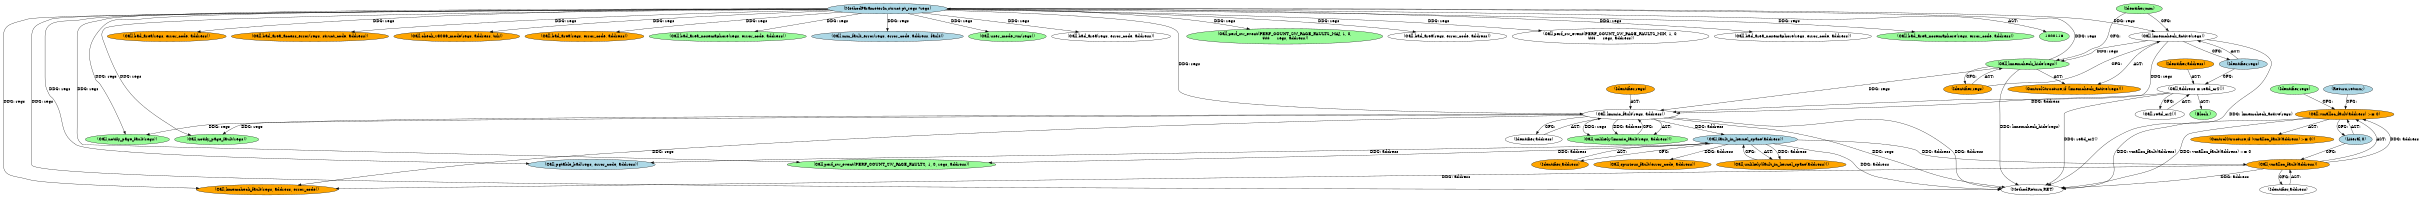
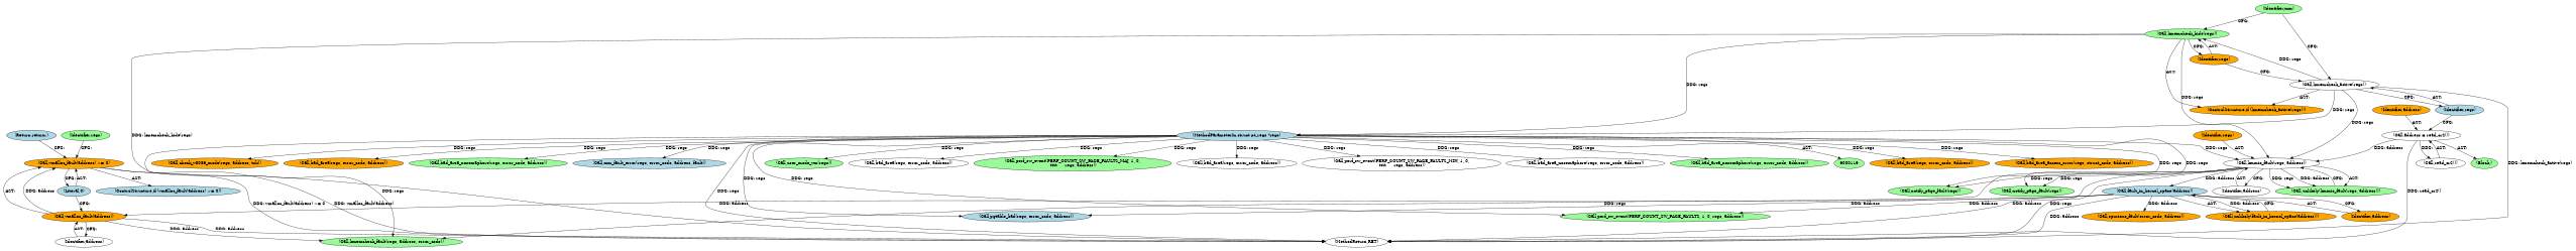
  digraph {
    node [fillcolor=orange style=filled]
    n1 [label="(Call,vmalloc_fault(address) >= 0)"]
    n2 [fillcolor=white label="(MethodReturn,RET)"]
-   n3 [label="(ControlStructure,if (vmalloc_fault(address) >= 0))"]
+   n3 [fillcolor=lightblue label="(ControlStructure,if (vmalloc_fault(address) >= 0))"]
    n4 [fillcolor=lightblue label="(Literal,0)"]
    n5 [label="(Call,vmalloc_fault(address))"]
-   n6 [label="(Call,kmemcheck_fault(regs, address, error_code))"]
+   n6 [fillcolor=palegreen label="(Call,kmemcheck_fault(regs, address, error_code))"]
    n7 [fillcolor=white label="(Identifier,address)"]
    n8 [fillcolor=lightblue label="(Call,fault_in_kernel_space(address))"]
    n9 [label="(Call,spurious_fault(error_code, address))"]
    n10 [fillcolor=palegreen label="(Call,perf_sw_event(PERF_COUNT_SW_PAGE_FAULTS, 1, 0, regs, address))"]
    n11 [label="(Call,unlikely(fault_in_kernel_space(address)))"]
    n12 [fillcolor=lightblue label="(Call,pgtable_bad(regs, error_code, address))"]
    n13 [label="(Identifier,address)"]
    n14 [fillcolor=white label="(Call,kmmio_fault(regs, address))"]
    n15 [fillcolor=white label="(Identifier,address)"]
    n16 [fillcolor=palegreen label="(Call,notify_page_fault(regs))"]
    n17 [fillcolor=palegreen label="(Call,unlikely(kmmio_fault(regs, address)))"]
    n18 [fillcolor=palegreen label="(Call,notify_page_fault(regs))"]
    n19 [fillcolor=palegreen label="(Call,kmemcheck_hide(regs))"]
    n20 [label="(ControlStructure,if (kmemcheck_active(regs)))"]
    n21 [label="(Identifier,regs)"]
    n22 [fillcolor=lightblue label="(MethodParameterIn,struct pt_regs *regs)"]
    n23 [fillcolor=white label="(Call,kmemcheck_active(regs))"]
    n24 [fillcolor=lightblue label="(Identifier,regs)"]
    n25 [fillcolor=white label="(Call,address = read_cr2())"]
    n26 [label="(Call,bad_area(regs, error_code, address))"]
    n27 [label="(Call,bad_area_access_error(regs, struct_code, address))"]
    n28 [label="(Call,check_v8086_mode(regs, address, tsk))"]
    n29 [label="(Call,bad_area(regs, error_code, address))"]
    n30 [fillcolor=palegreen label="(Call,bad_area_nosemaphore(regs, error_code, address))"]
    n31 [fillcolor=lightblue label="(Call,mm_fault_error(regs, error_code, address, fault))"]
    n32 [fillcolor=palegreen label="(Call,user_mode_vm(regs))"]
    n33 [fillcolor=white label="(Call,bad_area(regs, error_code, address))"]
    n34 [fillcolor=palegreen label="(Call,perf_sw_event(PERF_COUNT_SW_PAGE_FAULTS_MAJ, 1, 0,\n \t\t\t\t      regs, address))"]
    n35 [fillcolor=white label="(Call,bad_area(regs, error_code, address))"]
    n36 [fillcolor=white label="(Call,perf_sw_event(PERF_COUNT_SW_PAGE_FAULTS_MIN, 1, 0,\n \t\t\t\t      regs, address))"]
    n37 [fillcolor=white label="(Call,bad_area_nosemaphore(regs, error_code, address))"]
    n38 [fillcolor=palegreen label="(Call,bad_area_nosemaphore(regs, error_code, address))"]
-   1000116 [fillcolor=palegreen]
+   1000116 [fillcolor=palegreen label=6000116]
    n40 [fillcolor=white label="(Call,read_cr2())"]
    n41 [fillcolor=palegreen label="(Block,)"]
    n42 [label="(Identifier,address)"]
    n43 [fillcolor=lightblue label="(Return,return;)"]
    n44 [fillcolor=palegreen label="(Identifier,regs)"]
    n45 [fillcolor=palegreen label="(Identifier,mm)"]
    n46 [label="(Identifier,regs)"]
    n1 -> n2 [label="DDG: vmalloc_fault(address)"]
    n1 -> n2 [label="DDG: vmalloc_fault(address) >= 0"]
    n1 -> n3 [label="AST: "]
    n1 -> n4 [label="CFG: "]
    n4 -> n1 [label="AST: "]
    n4 -> n5 [label="CFG: "]
    n5 -> n1 [label="AST: "]
    n5 -> n1 [label="DDG: address"]
    n5 -> n2 [label="DDG: address"]
    n5 -> n6 [label="DDG: address"]
    n5 -> n7 [label="CFG: "]
    n7 -> n5 [label="AST: "]
    n8 -> n2 [label="DDG: address"]
    n8 -> n5 [label="DDG: address"]
    n8 -> n9 [label="DDG: address"]
    n8 -> n10 [label="DDG: address"]
    n8 -> n11 [label="AST: "]
    n8 -> n11 [label="DDG: address"]
    n8 -> n12 [label="DDG: address"]
    n8 -> n13 [label="CFG: "]
    n11 -> n8 [label="CFG: "]
    n13 -> n8 [label="AST: "]
    n14 -> n2 [label="DDG: regs"]
    n14 -> n2 [label="DDG: address"]
    n14 -> n6 [label="DDG: regs"]
    n14 -> n8 [label="DDG: address"]
    n14 -> n15 [label="CFG: "]
    n14 -> n16 [label="DDG: regs"]
    n14 -> n17 [label="AST: "]
    n14 -> n17 [label="DDG: regs"]
    n14 -> n17 [label="DDG: address"]
    n14 -> n18 [label="DDG: regs"]
    n15 -> n14 [label="AST: "]
    n17 -> n14 [label="CFG: "]
    n19 -> n2 [label="DDG: kmemcheck_hide(regs)"]
    n19 -> n14 [label="DDG: regs"]
    n19 -> n20 [label="AST: "]
    n19 -> n21 [label="CFG: "]
    n19 -> n22 [label="DDG: regs"]
    n21 -> n19 [label="AST: "]
    n21 -> n23 [label="CFG: "]
    n22 -> n2 [label="DDG: regs"]
    n22 -> n6 [label="DDG: regs"]
    n22 -> n10 [label="DDG: regs"]
    n22 -> n12 [label="DDG: regs"]
    n22 -> n14 [label="DDG: regs"]
    n22 -> n16 [label="DDG: regs"]
    n22 -> n18 [label="DDG: regs"]
-   n22 -> n23 [label="DDG: regs"]
+   n23 -> n22 [label="DDG: regs"]
    n22 -> n26 [label="DDG: regs"]
    n22 -> n27 [label="DDG: regs"]
    n22 -> n28 [label="DDG: regs"]
    n22 -> n29 [label="DDG: regs"]
    n22 -> n30 [label="DDG: regs"]
    n22 -> n31 [label="DDG: regs"]
    n22 -> n32 [label="DDG: regs"]
    n22 -> n33 [label="DDG: regs"]
    n22 -> n34 [label="DDG: regs"]
    n22 -> n35 [label="DDG: regs"]
    n22 -> n36 [label="DDG: regs"]
    n22 -> n37 [label="DDG: regs"]
    n22 -> n38 [label="DDG: regs"]
    n22 -> 1000116 [label="AST: "]
    n23 -> n2 [label="DDG: kmemcheck_active(regs)"]
    n23 -> n14 [label="DDG: regs"]
    n23 -> n19 [label="DDG: regs"]
    n23 -> n20 [label="AST: "]
    n23 -> n24 [label="CFG: "]
    n24 -> n23 [label="AST: "]
    n24 -> n25 [label="CFG: "]
    n25 -> n2 [label="DDG: read_cr2()"]
    n25 -> n14 [label="DDG: address"]
-   n25 -> n40 [label="CFG: "]
+   n25 -> n40 [label="DDG: "]
    n25 -> n41 [label="AST: "]
    n40 -> n25 [label="AST: "]
    n42 -> n25 [label="AST: "]
    n43 -> n1 [label="CFG: "]
    n44 -> n1 [label="CFG: "]
    n45 -> n19 [label="CFG: "]
    n45 -> n23 [label="CFG: "]
    n46 -> n14 [label="AST: "]
  }
